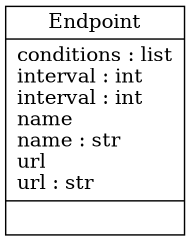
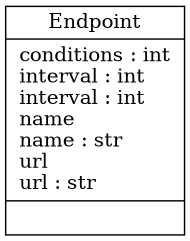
  digraph {
    rankdir=BT
-   n1 [color=black fontcolor=black label=<{Endpoint|conditions : list<br ALIGN="LEFT"/>interval : int<br ALIGN="LEFT"/>interval : int<br ALIGN="LEFT"/>name<br ALIGN="LEFT"/>name : str<br ALIGN="LEFT"/>url<br ALIGN="LEFT"/>url : str<br ALIGN="LEFT"/>|}> shape=record style=solid]
+   n1 [color=black fontcolor=black label=<{Endpoint|conditions : int<br ALIGN="LEFT"/>interval : int<br ALIGN="LEFT"/>interval : int<br ALIGN="LEFT"/>name<br ALIGN="LEFT"/>name : str<br ALIGN="LEFT"/>url<br ALIGN="LEFT"/>url : str<br ALIGN="LEFT"/>|}> shape=record style=solid]
  }
